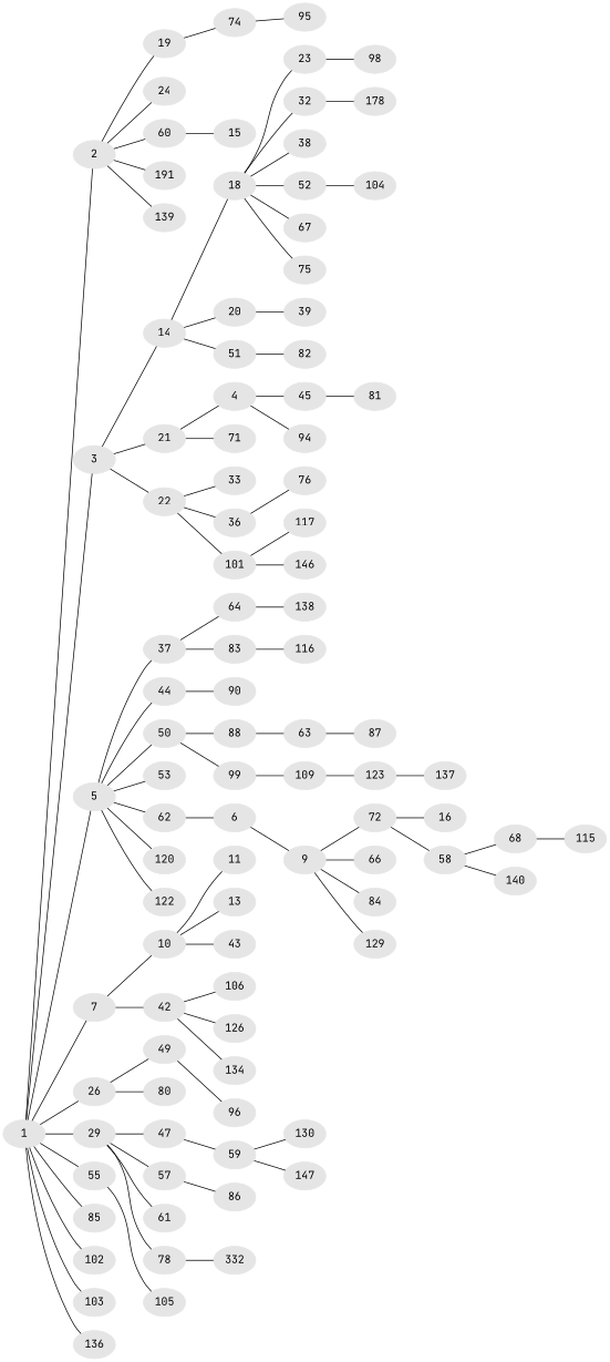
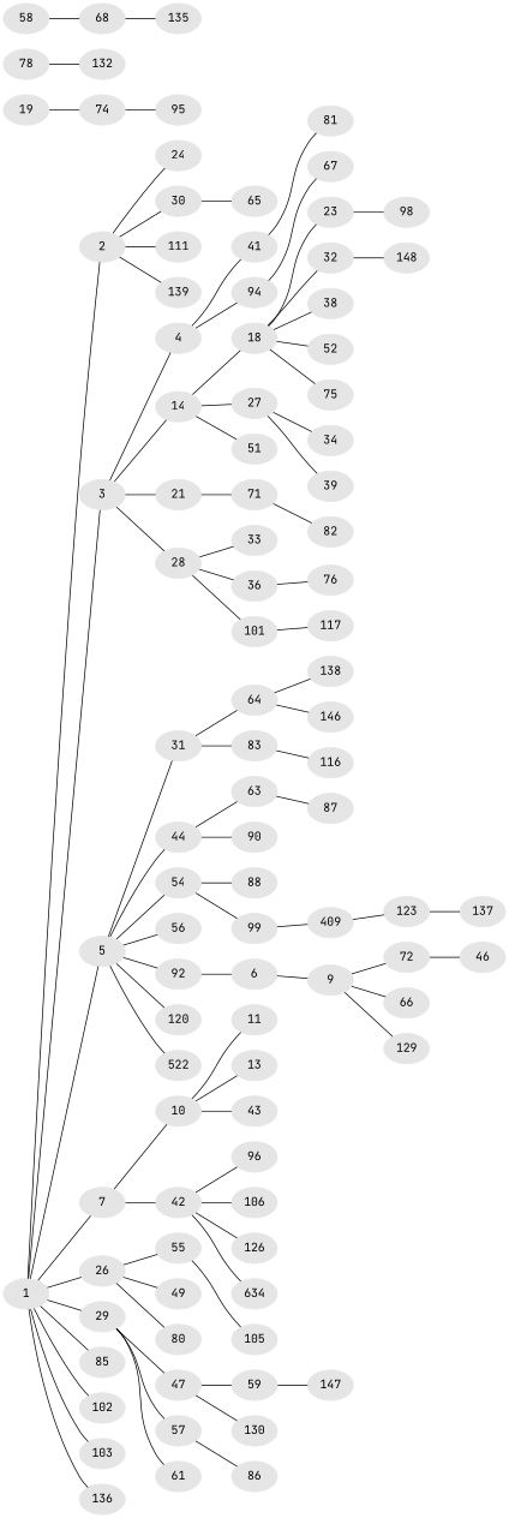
  graph {
    fontname="JetBrains Mono"
    rankdir=LR
    node [color=gray90 fontname="JetBrains Mono" style=filled]
    edge [fontname="JetBrains Mono"]
    1 [super="+8"]
    2 [super="+16"]
    3 [super="+62"]
    5 [super="+25"]
    7 [super="+53"]
    26 [super="+79"]
    29 [super="+35"]
    55
    85
    102
    103 [super="+114"]
    136
    19
    24
-   60 [super="+93"]
-   111 [label=191]
+   60 [super="+93" label=30]
+   111
    139
    4 [super="+15"]
    14 [super="+17"]
    21 [super="+22"]
-   28 [super="+30" label=22]
-   31 [super="+72" label=37]
+   28 [super="+30"]
+   31 [super="+72"]
    44 [super="+89"]
-   50 [super="+73"]
-   56 [label=53]
-   92 [label=62]
+   50 [super="+73" label=54]
+   56
+   92
    120
-   122 [super="+125"]
+   122 [super="+125" label=522]
    10 [super="+40"]
    42 [super="+48"]
    49
    80
    47
    57
    61
    78 [super="+131"]
    105
    74 [super="+128"]
-   65 [label=15]
-   45 [super="+77"]
+   65
+   45 [super="+77" label=41]
    94 [super="+112"]
    18 [super="+20"]
-   27 [super="+133" label=20]
+   27 [super="+133"]
    51 [super="+70"]
    71
    33
    36 [super="+107"]
    101 [super="+119"]
    81 [super="+113"]
    9 [super="+41"]
    6
    64 [super="+115"]
    83
    63
    90
    88 [super="+127"]
    99
    n58 [label=72 super="+54"]
    66
-   84
    129
    11 [super="+110"]
    13
    43 [super="+108"]
    96
    106
    126
-   134 [super="+143"]
-   46 [label=16]
+   134 [super="+143" label=634]
+   46
    58 [super="+124"]
    68
-   140
    23 [super="+37"]
    32 [super="+69"]
    38 [super="+145"]
    52 [super="+100"]
    67
    75 [super="+144"]
+   34
    39
    82 [super="+97"]
    98
-   148 [label=178]
-   104
+   148
    95
    76
    117
    59 [super="+121"]
    86 [super="+91"]
-   132 [label=332]
+   132
    138
    146
    116 [super="+142"]
    87 [super="+141"]
    130
    147
-   109 [super="+118"]
-   135 [label=115]
+   109 [super="+118" label=409]
+   135
    123
    137 [super="+149"]
    1 -- 2
    1 -- 3
    1 -- 5
    1 -- 7
    1 -- 26
    1 -- 29
-   1 -- 55
+   26 -- 55
    1 -- 85
    1 -- 102
    1 -- 103
    1 -- 136
-   2 -- 19
    2 -- 24
    2 -- 60
    2 -- 111
    2 -- 139
-   21 -- 4
+   3 -- 4
    3 -- 14
    3 -- 21
    3 -- 28
    5 -- 31
    5 -- 44
    5 -- 50
    5 -- 56
    5 -- 92
    5 -- 120
    5 -- 122
    7 -- 10
    7 -- 42
    26 -- 49
    26 -- 80
    29 -- 47
    29 -- 57
    29 -- 61
-   29 -- 78
    55 -- 105
    19 -- 74
    60 -- 65
    4 -- 45
    4 -- 94
    14 -- 18
    14 -- 27
    14 -- 51
    21 -- 71
    28 -- 33
    28 -- 36
    28 -- 101
    31 -- 64
    31 -- 83
-   88 -- 63
+   44 -- 63
    44 -- 90
    50 -- 88
    50 -- 99
    92 -- 6
    10 -- 11
    10 -- 13
    10 -- 43
-   49 -- 96
+   42 -- 96
    42 -- 106
    42 -- 126
    42 -- 134
    47 -- 59
    57 -- 86
    78 -- 132
    74 -- 95
    45 -- 81
    18 -- 23
    18 -- 32
    18 -- 38
    18 -- 52
-   18 -- 67
+   94 -- 67
    18 -- 75
+   27 -- 34
    27 -- 39
-   51 -- 82
+   71 -- 82
    36 -- 76
    101 -- 117
    9 -- n58
    9 -- 66
-   9 -- 84
    9 -- 129
    6 -- 9
    64 -- 138
-   101 -- 146
+   64 -- 146
    83 -- 116
    63 -- 87
    99 -- 109
    n58 -- 46
-   n58 -- 58
    58 -- 68
-   58 -- 140
    68 -- 135
    23 -- 98
    32 -- 148
-   52 -- 104
-   59 -- 130
+   47 -- 130
    59 -- 147
    109 -- 123
    123 -- 137
  }
